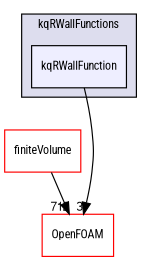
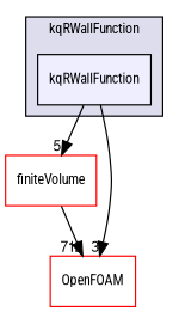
  digraph {
    compound=true
    fontname="Roboto Condensed"
    node [fontname="Roboto Condensed" fontsize=10 shape=box color=red]
    edge [fontname="Roboto Condensed" labeldistance=1.5 labelfontname=FreeSans labelfontsize=10]
    n1 [fillcolor="#eeeeff" label=kqRWallFunction pencolor=black style=filled color=""]
    n2 [label=finiteVolume]
    n3 [label=OpenFOAM]
    subgraph cluster_1 {
      bgcolor="#ddddee"
      fontsize=10
-     label=kqRWallFunctions
+     label=kqRWallFunction
      pencolor=black
      n1
    }
+   n1 -> n2 [headlabel=5]
    n1 -> n3 [headlabel=3]
    n2 -> n3 [headlabel=712]
  }
